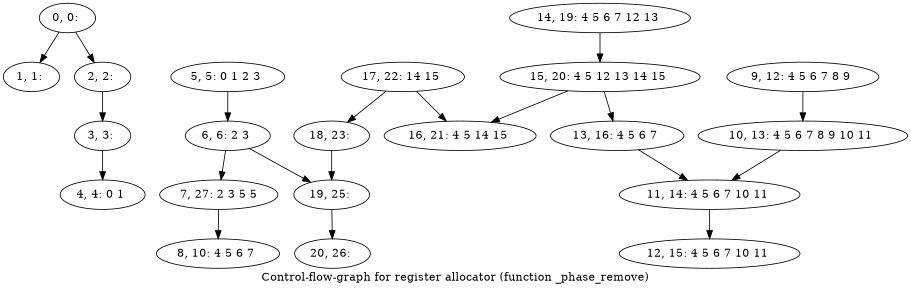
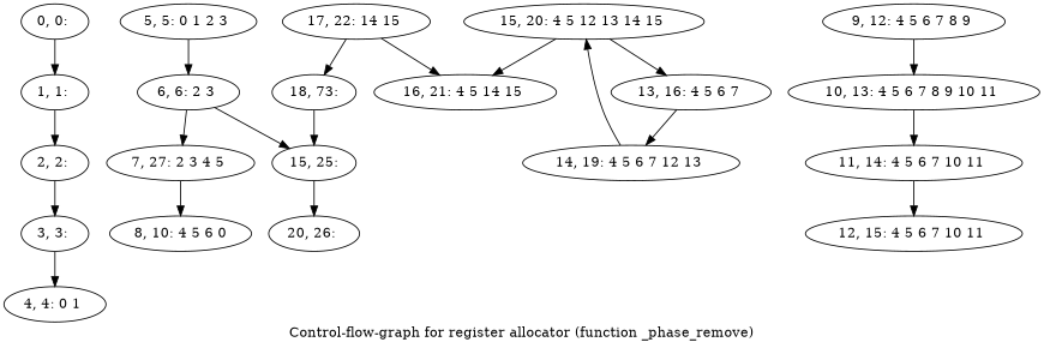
  digraph {
    label="Control-flow-graph for register allocator (function _phase_remove)"
    n1 [label="0, 0: "]
    n2 [label="1, 1: "]
    n3 [label="2, 2: "]
    n4 [label="3, 3: "]
    n5 [label="4, 4: 0 1 "]
    n6 [label="5, 5: 0 1 2 3 "]
    n7 [label="6, 6: 2 3 "]
-   n8 [label="7, 27: 2 3 5 5"]
-   n9 [label="19, 25: "]
-   n10 [label="8, 10: 4 5 6 7 "]
+   n8 [label="7, 27: 2 3 4 5 "]
+   n9 [label="15, 25:"]
+   n10 [label="8, 10: 4 5 6 0"]
    n11 [label="20, 26: "]
    n12 [label="9, 12: 4 5 6 7 8 9 "]
    n13 [label="10, 13: 4 5 6 7 8 9 10 11 "]
    n14 [label="11, 14: 4 5 6 7 10 11 "]
    n15 [label="12, 15: 4 5 6 7 10 11 "]
    n16 [label="13, 16: 4 5 6 7 "]
    n17 [label="14, 19: 4 5 6 7 12 13 "]
    n18 [label="15, 20: 4 5 12 13 14 15 "]
    n19 [label="16, 21: 4 5 14 15 "]
    n20 [label="17, 22: 14 15 "]
-   n21 [label="18, 23: "]
+   n21 [label="18, 73:"]
    n1 -> n2
-   n1 -> n3
+   n2 -> n3
    n3 -> n4
    n4 -> n5
    n6 -> n7
    n7 -> n8
    n7 -> n9
    n8 -> n10
    n9 -> n11
    n12 -> n13
    n13 -> n14
    n14 -> n15
-   n16 -> n14
+   n16 -> n17
    n17 -> n18
    n18 -> n16
    n18 -> n19
    n20 -> n19
    n20 -> n21
    n21 -> n9
  }
